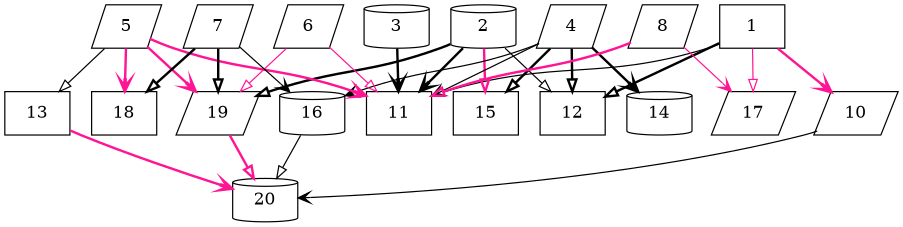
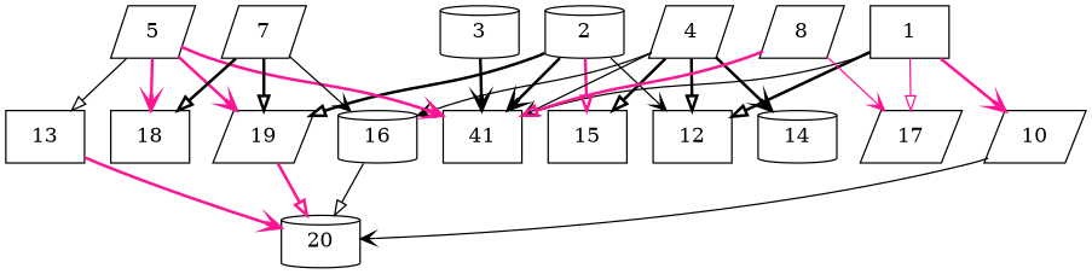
  digraph {
    node [alpha=0.09 shape=parallelogram]
    edge [arrowhead=onormal color=black style=bold]
    1 [alpha=0.15 expect_size=47091712 shape=box]
    10 [alpha=0.17 expect_size=11489280]
-   11 [alpha=0.05 expect_size=50242560 shape=box]
+   11 [alpha=0.05 expect_size=50242560 shape=box label=41]
    12 [alpha=0.19 expect_size=38175744 shape=box]
    17 [alpha=0.10 expect_size=12728320]
    20 [alpha=0.14 expect_size=33988608 shape=cylinder]
    2 [alpha=0.10 expect_size=49777664 shape=cylinder]
    15 [expect_size=6934528 shape=box]
    19 [alpha=0.20 expect_size=36713472]
    3 [alpha=0.18 expect_size=24423424 shape=cylinder]
    4 [alpha=0.18 expect_size=17679360]
    14 [alpha=0.07 expect_size=10601472 shape=cylinder]
    16 [alpha=0.04 expect_size=28236800 shape=cylinder]
    5 [expect_size=5572608]
    13 [expect_size=15433728 shape=box]
    18 [alpha=0.17 expect_size=32779264 shape=box]
-   6 [alpha=0.13 expect_size=44484608]
    7 [alpha=0.08 expect_size=32517120]
    8 [alpha=0.02 expect_size=14865408]
    1 -> 10 [arrowhead=vee color=deeppink]
    1 -> 11 [style=solid]
    1 -> 12
    1 -> 17 [color=deeppink style=solid]
    10 -> 20 [arrowhead=vee style=solid]
    2 -> 11 [arrowhead=vee]
-   2 -> 12 [style=solid]
+   2 -> 12 [arrowhead=vee style=solid]
    2 -> 15 [color=deeppink]
    2 -> 19
    19 -> 20 [color=deeppink]
    3 -> 11 [arrowhead=vee]
    4 -> 11 [arrowhead=vee style=solid]
    4 -> 12
    4 -> 15
    4 -> 14 [arrowhead=vee]
    4 -> 16 [arrowhead=vee style=solid]
    16 -> 20 [style=solid]
    5 -> 11 [arrowhead=vee color=deeppink]
    5 -> 19 [arrowhead=vee color=deeppink]
    5 -> 13 [style=solid]
    5 -> 18 [arrowhead=vee color=deeppink]
    13 -> 20 [arrowhead=vee color=deeppink]
-   6 -> 11 [color=deeppink style=solid]
-   6 -> 19 [color=deeppink style=solid]
    7 -> 19
    7 -> 16 [arrowhead=vee style=solid]
    7 -> 18
    8 -> 11 [color=deeppink]
    8 -> 17 [arrowhead=vee color=deeppink style=solid]
  }
